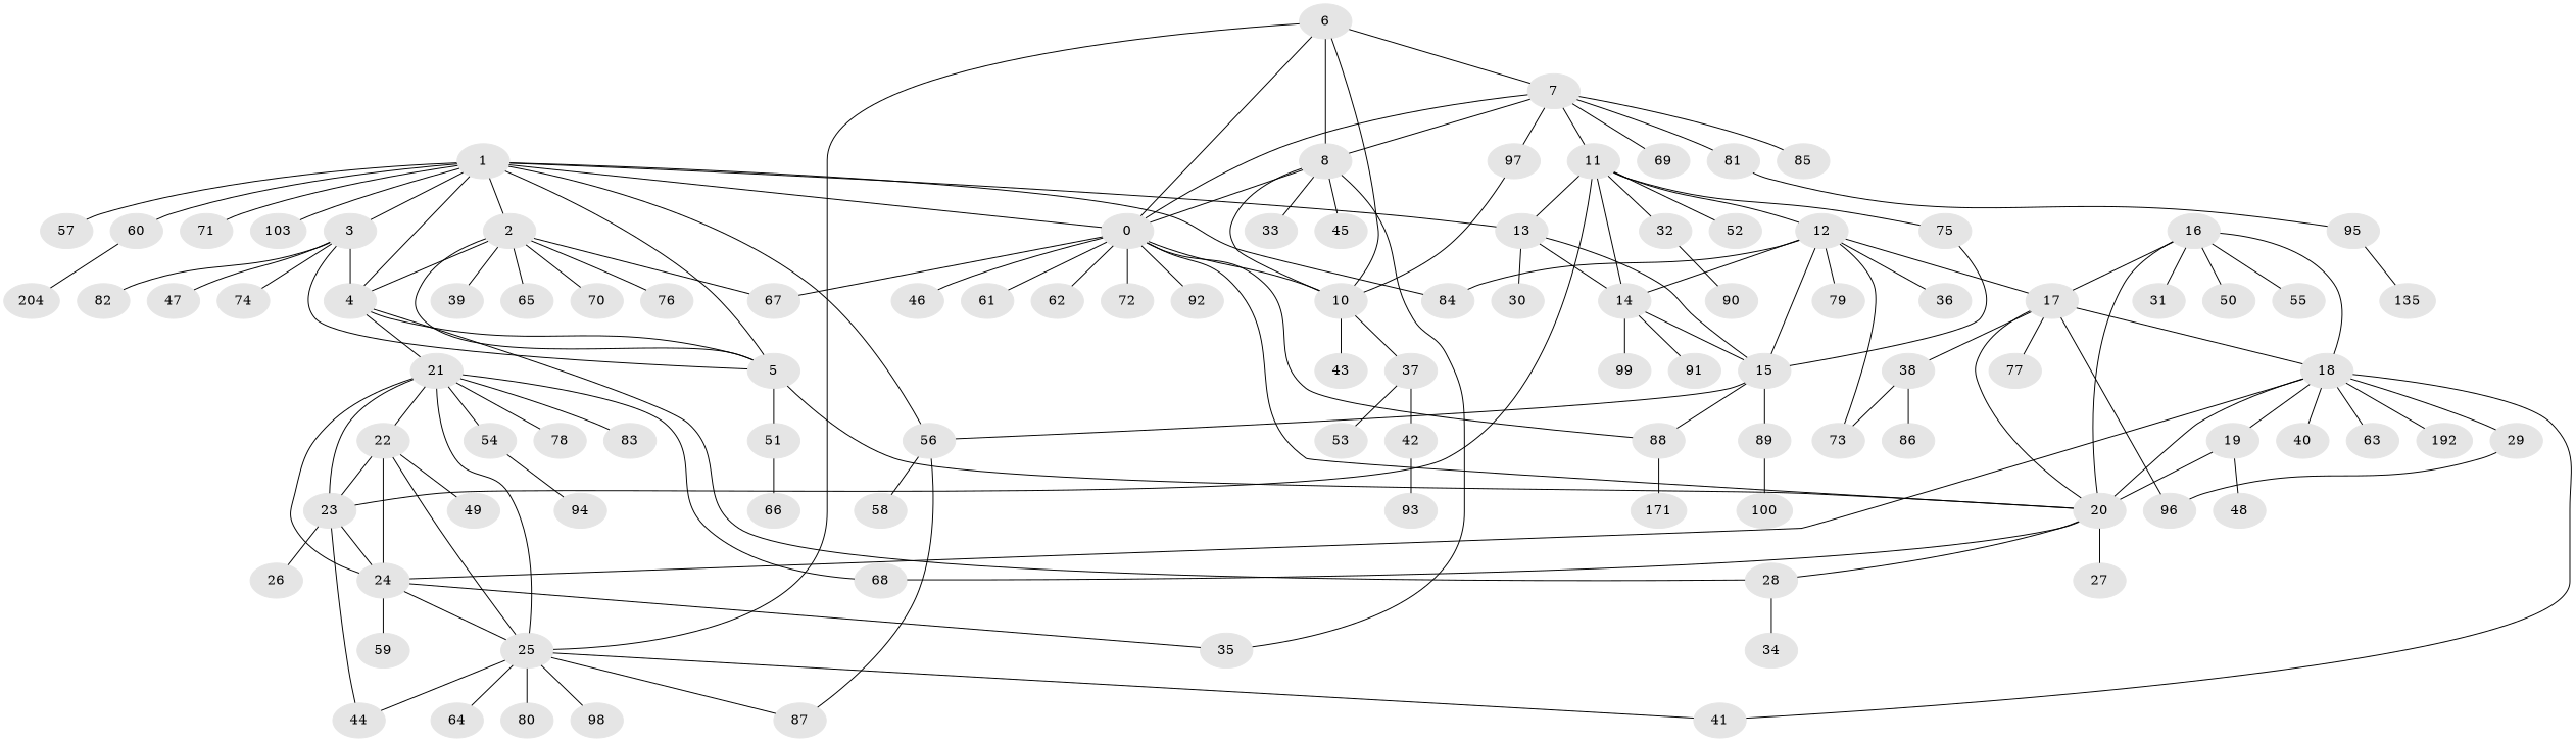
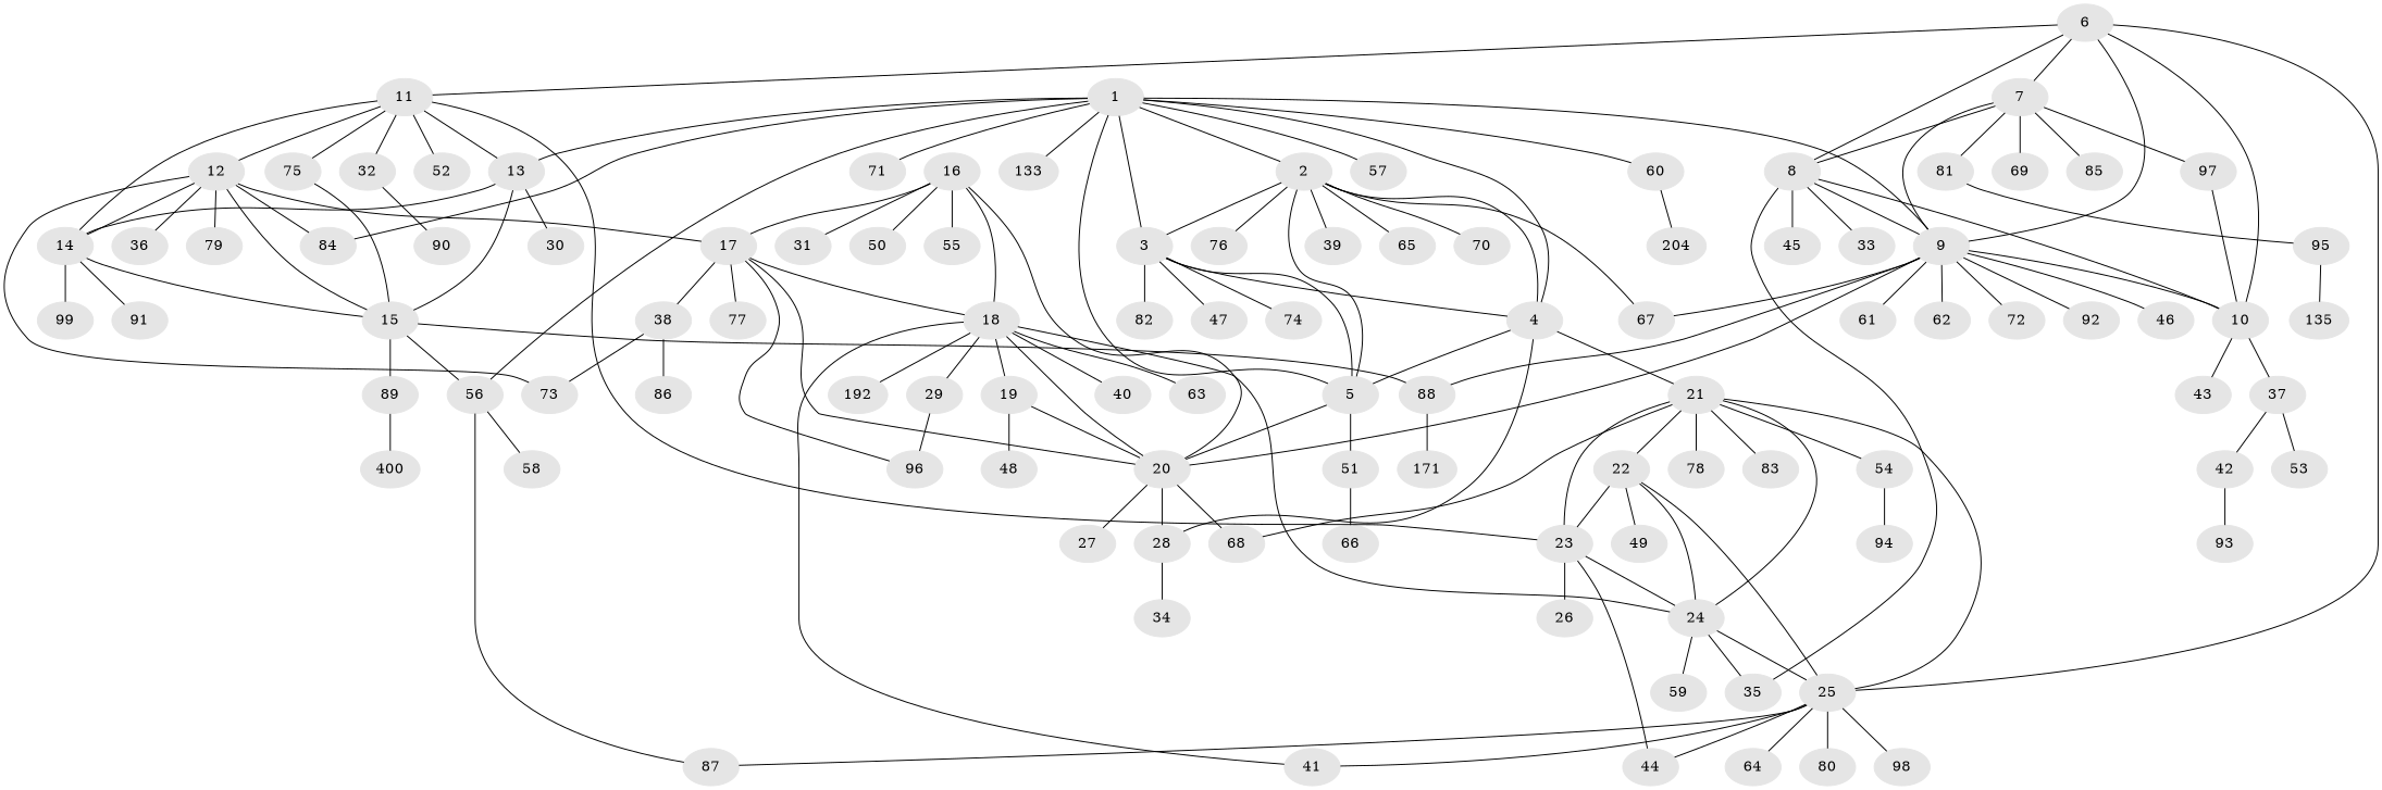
  graph {
    node [color=gray90 style=filled]
    1
    2
    3
    4
    5
-   9 [label=0]
+   9
    13
    56
    57
    60
    71
    84
-   103
+   103 [label=133]
    39
    65
    67
    70
    76
    47
    74
    82
    21
    28
    20
    51
    10
    46
    61
    62
    72
    88
    92
    14
    15
    30
    87
    58
    n38 [label=204]
    25
    23
    24
    68
    22
    54
    78
    83
    34
    27
    66
    6
    7
    8
    11
    69
    81
    85
    97
    33
    35
    45
    37
    43
    12
    32
    52
    75
    41
    44
    64
    80
    98
    95
    n73 [label=171]
    42
    53
    17
    36
    79
    73
    91
    99
    89
    26
    90
    18
    38
    77
    96
-   100
+   100 [label=400]
    16
    31
    50
    55
    19
    29
    40
    63
    n98 [label=192]
    48
    86
    59
    49
    94
    93
    n105 [label=135]
    1 -- 2
    1 -- 3
    1 -- 4
    1 -- 5
    1 -- 9
    1 -- 13
    1 -- 56
    1 -- 57
    1 -- 60
    1 -- 71
    1 -- 84
    1 -- 103
+   2 -- 3
    2 -- 4
    2 -- 5
    2 -- 39
    2 -- 65
    2 -- 67
    2 -- 70
    2 -- 76
    3 -- 4
    3 -- 5
    3 -- 47
    3 -- 74
    3 -- 82
    4 -- 5
    4 -- 21
    4 -- 28
    5 -- 20
    5 -- 51
    9 -- 67
    9 -- 20
    9 -- 10
    9 -- 46
    9 -- 61
    9 -- 62
    9 -- 72
    9 -- 88
    9 -- 92
    13 -- 14
    13 -- 15
    13 -- 30
    56 -- 87
    56 -- 58
    60 -- n38
    21 -- 25
    21 -- 23
    21 -- 24
    21 -- 68
    21 -- 22
    21 -- 54
    21 -- 78
    21 -- 83
    28 -- 34
    20 -- 28
    20 -- 68
    20 -- 27
    51 -- 66
    10 -- 37
    10 -- 43
    88 -- n73
    14 -- 15
    14 -- 91
    14 -- 99
    15 -- 56
    15 -- 88
    15 -- 89
    25 -- 87
    25 -- 41
    25 -- 44
    25 -- 64
    25 -- 80
    25 -- 98
    23 -- 24
    23 -- 44
    23 -- 26
    24 -- 25
    24 -- 35
    24 -- 59
    22 -- 25
    22 -- 23
    22 -- 24
    22 -- 49
    54 -- 94
    6 -- 9
    6 -- 10
    6 -- 25
    6 -- 7
    6 -- 8
-   7 -- 11
+   6 -- 11
    7 -- 9
    7 -- 8
    7 -- 69
    7 -- 81
    7 -- 85
    7 -- 97
    8 -- 9
    8 -- 10
    8 -- 33
    8 -- 35
    8 -- 45
    11 -- 13
    11 -- 14
    11 -- 23
    11 -- 12
    11 -- 32
    11 -- 52
    11 -- 75
    81 -- 95
    97 -- 10
    37 -- 42
    37 -- 53
    12 -- 84
    12 -- 14
    12 -- 15
    12 -- 17
    12 -- 36
    12 -- 79
    12 -- 73
    32 -- 90
    75 -- 15
    95 -- n105
    42 -- 93
    17 -- 20
    17 -- 18
    17 -- 38
    17 -- 77
    17 -- 96
    89 -- 100
    18 -- 20
    18 -- 24
    18 -- 41
    18 -- 19
    18 -- 29
    18 -- 40
    18 -- 63
    18 -- n98
    38 -- 73
    38 -- 86
    16 -- 20
    16 -- 17
    16 -- 18
    16 -- 31
    16 -- 50
    16 -- 55
    19 -- 20
    19 -- 48
    29 -- 96
  }
